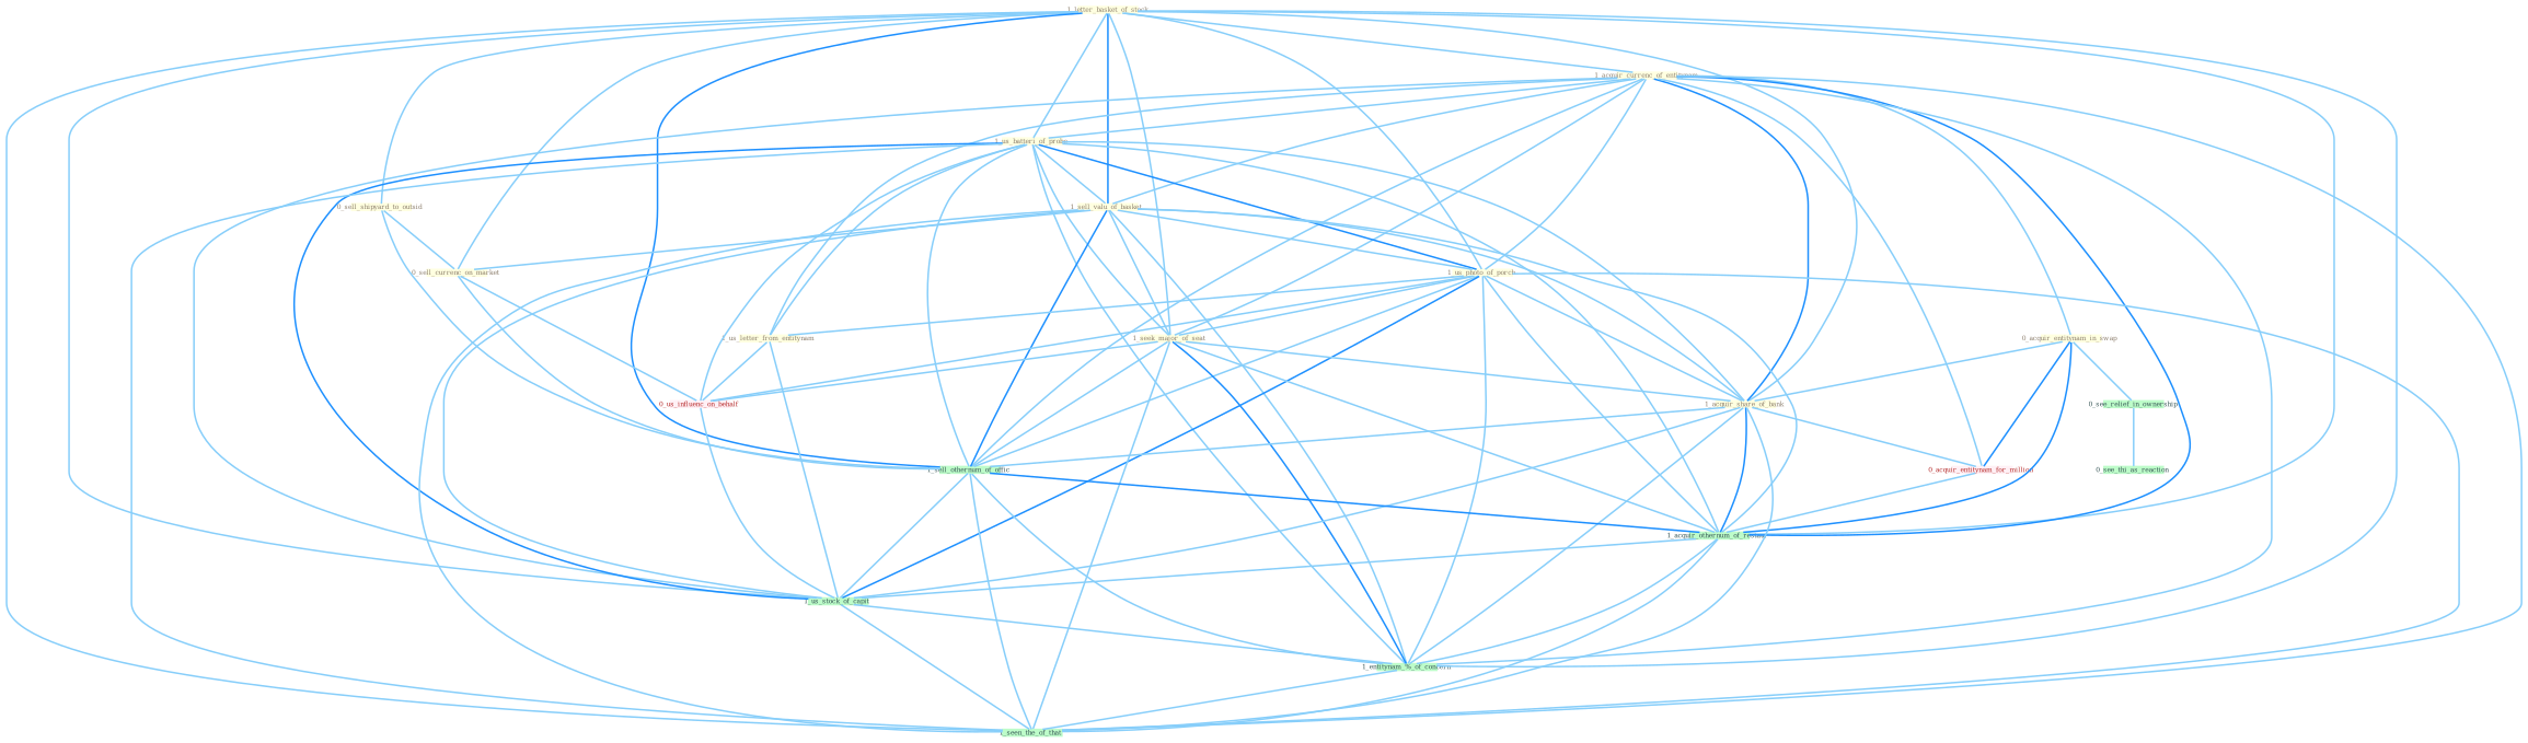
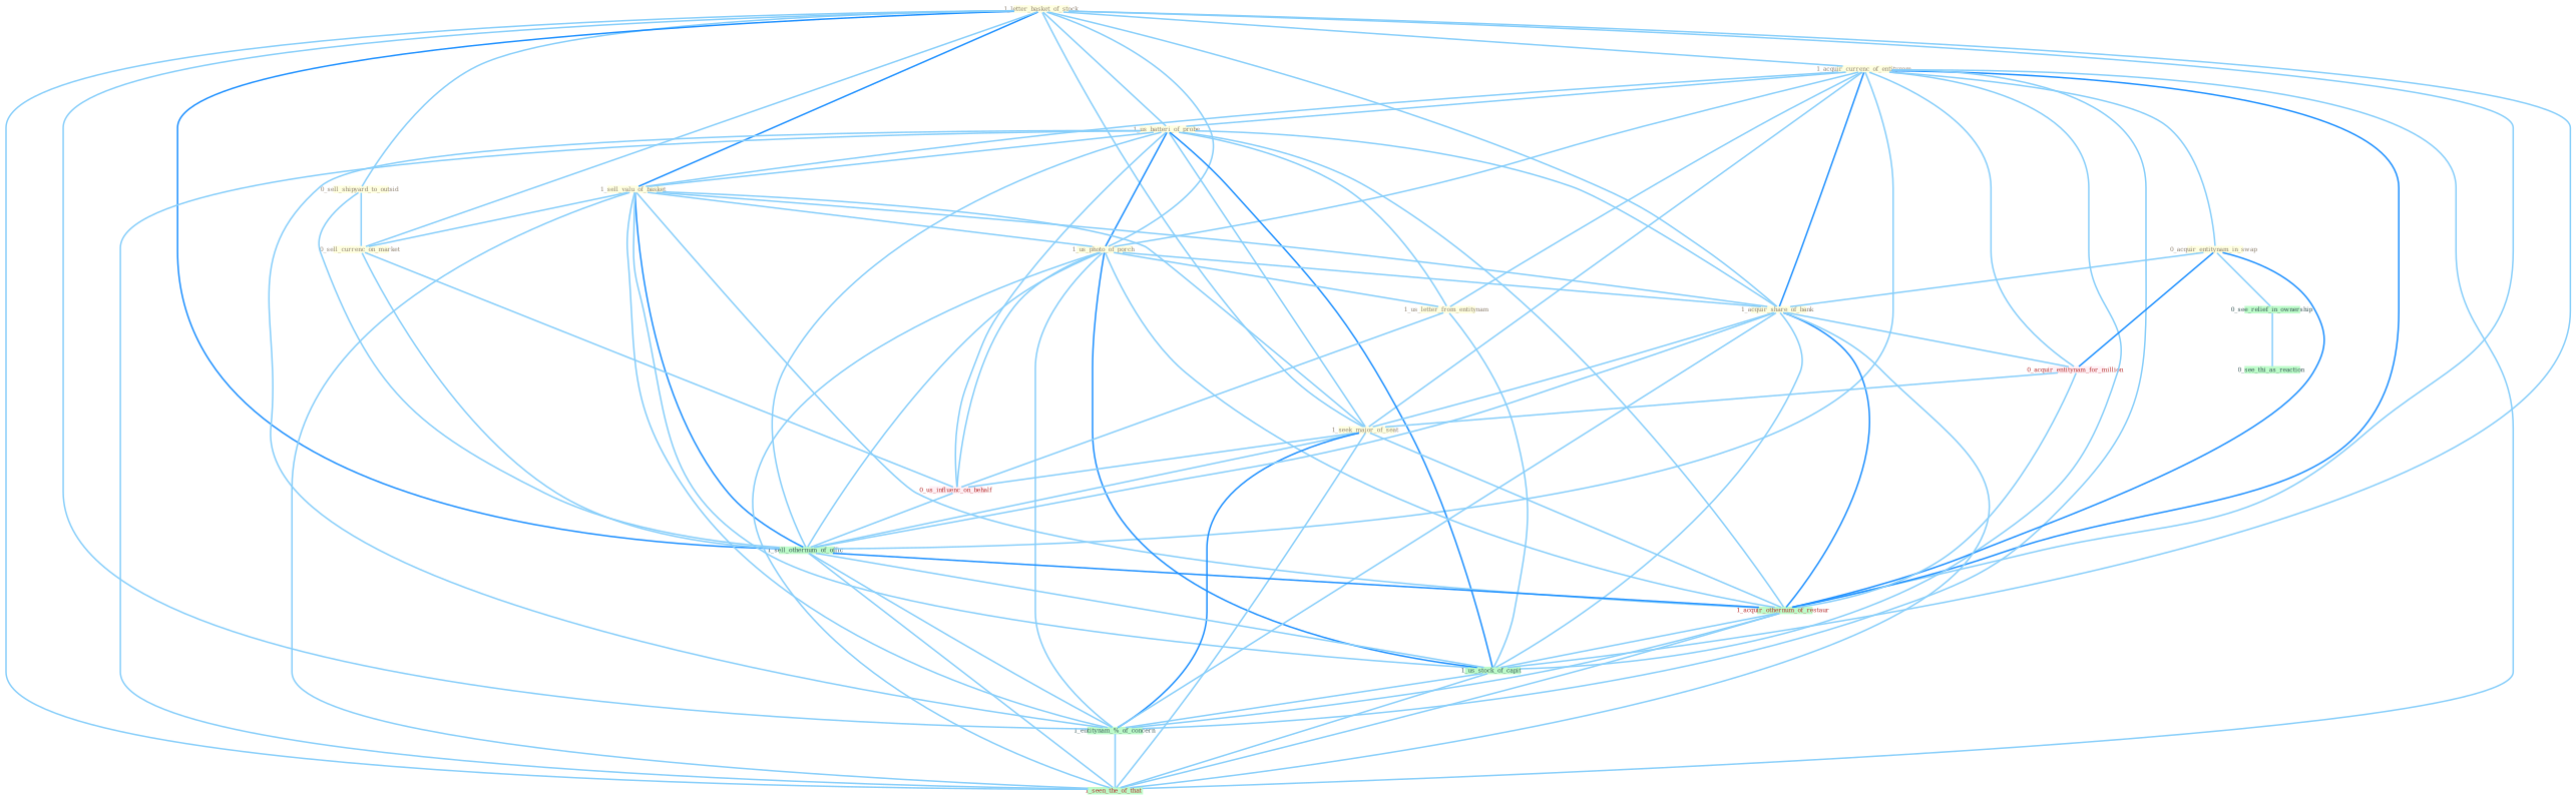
  graph {
    node [color="#ffffe0" fixedsize=true fontcolor="#8b7d6b" fontsize=4 shape=polygon style=filled]
    edge [color="#87cefa" w=1]
    n1 [height=.06 label="1_letter_basket_of_stock" width=.5]
    n2 [height=.06 label="1_acquir_currenc_of_entitynam" width=.5]
    "1_us_batteri_of_probe " [height=.06 width=.5]
    "1_sell_valu_of_basket " [height=.06 width=.5]
    "0_sell_shipyard_to_outsid " [height=.06 width=.5]
    "1_us_photo_of_porch " [height=.06 width=.5]
    "0_sell_currenc_on_market " [height=.06 width=.5]
    "0_acquir_entitynam_in_swap " [height=.06 width=.5]
    "1_seek_major_of_seat " [height=.06 width=.5]
    "1_us_letter_from_entitynam " [height=.06 width=.5]
    "1_acquir_share_of_bank " [height=.06 width=.5]
    "0_acquir_entitynam_for_million " [color="#fff0f5" fontcolor="#b22222" height=.06 width=.5]
    "0_us_influenc_on_behalf " [color="#fff0f5" fontcolor="#b22222" height=.06 width=.5]
    "1_sell_othernum_of_offic " [color="#BDFCC9" fontcolor="#2f4f4f" height=.06 width=.5]
-   "1_acquir_othernum_of_restaur " [color="#BDFCC9" fontcolor="#2f4f4f" height=.06 width=.5]
+   "1_acquir_othernum_of_restaur " [color="#BDFCC9" fontcolor="#b22222" height=.06 width=.5]
    "1_us_stock_of_capit " [color="#BDFCC9" fontcolor="#2f4f4f" height=.06 width=.5]
    n17 [color="#BDFCC9" fontcolor="#2f4f4f" height=.06 label="1_entitynam_%_of_concern" width=.5]
-   "1_seen_the_of_that " [color="#BDFCC9" fontcolor="#2f4f4f" height=.06 width=.5]
+   "1_seen_the_of_that " [color="#BDFCC9" fontcolor="#b22222" height=.06 width=.5]
    n19 [color="#BDFCC9" fontcolor="#2f4f4f" height=.06 label="0_see_relief_in_ownership" width=.5]
    "0_see_thi_as_reaction " [color="#BDFCC9" fontcolor="#2f4f4f" height=.06 width=.5]
    subgraph sub_1 {
      n1
      n2
      "1_us_batteri_of_probe "
      "1_sell_valu_of_basket "
      "0_sell_shipyard_to_outsid "
      "1_us_photo_of_porch "
      "0_sell_currenc_on_market "
      "0_acquir_entitynam_in_swap "
      "1_seek_major_of_seat "
      "1_us_letter_from_entitynam "
      "1_acquir_share_of_bank "
    }
    subgraph sub_2 {
      "0_acquir_entitynam_for_million "
      "0_us_influenc_on_behalf "
    }
    n1 -- n2
    n1 -- "1_us_batteri_of_probe "
    n1 -- "1_sell_valu_of_basket " [color="#1e90ff" w=2]
    n1 -- "0_sell_shipyard_to_outsid "
    n1 -- "1_us_photo_of_porch "
    n1 -- "0_sell_currenc_on_market "
    n1 -- "1_seek_major_of_seat "
    n1 -- "1_acquir_share_of_bank "
    n1 -- "1_sell_othernum_of_offic " [color="#1e90ff" w=2]
    n1 -- "1_acquir_othernum_of_restaur "
    n1 -- "1_us_stock_of_capit "
    n1 -- n17
    n1 -- "1_seen_the_of_that "
    n2 -- "1_us_batteri_of_probe "
    n2 -- "1_sell_valu_of_basket "
    n2 -- "1_us_photo_of_porch "
    n2 -- "0_acquir_entitynam_in_swap "
    n2 -- "1_seek_major_of_seat "
    n2 -- "1_us_letter_from_entitynam "
    n2 -- "1_acquir_share_of_bank " [color="#1e90ff" w=2]
    n2 -- "0_acquir_entitynam_for_million "
    n2 -- "1_sell_othernum_of_offic "
    n2 -- "1_acquir_othernum_of_restaur " [color="#1e90ff" w=2]
    n2 -- "1_us_stock_of_capit "
    n2 -- n17
    n2 -- "1_seen_the_of_that "
    "1_us_batteri_of_probe " -- "1_sell_valu_of_basket "
    "1_us_batteri_of_probe " -- "1_us_photo_of_porch " [color="#1e90ff" w=2]
    "1_us_batteri_of_probe " -- "1_seek_major_of_seat "
    "1_us_batteri_of_probe " -- "1_us_letter_from_entitynam "
    "1_us_batteri_of_probe " -- "1_acquir_share_of_bank "
    "1_us_batteri_of_probe " -- "0_us_influenc_on_behalf "
    "1_us_batteri_of_probe " -- "1_sell_othernum_of_offic "
    "1_us_batteri_of_probe " -- "1_acquir_othernum_of_restaur "
    "1_us_batteri_of_probe " -- "1_us_stock_of_capit " [color="#1e90ff" w=2]
    "1_us_batteri_of_probe " -- n17
    "1_us_batteri_of_probe " -- "1_seen_the_of_that "
    "1_sell_valu_of_basket " -- "1_us_photo_of_porch "
    "1_sell_valu_of_basket " -- "0_sell_currenc_on_market "
    "1_sell_valu_of_basket " -- "1_seek_major_of_seat "
    "1_sell_valu_of_basket " -- "1_acquir_share_of_bank "
    "1_sell_valu_of_basket " -- "1_sell_othernum_of_offic " [color="#1e90ff" w=2]
    "1_sell_valu_of_basket " -- "1_acquir_othernum_of_restaur "
    "1_sell_valu_of_basket " -- "1_us_stock_of_capit "
    "1_sell_valu_of_basket " -- n17
    "1_sell_valu_of_basket " -- "1_seen_the_of_that "
    "0_sell_shipyard_to_outsid " -- "0_sell_currenc_on_market "
    "0_sell_shipyard_to_outsid " -- "1_sell_othernum_of_offic "
-   "1_us_photo_of_porch " -- "1_seek_major_of_seat "
+   "0_acquir_entitynam_for_million " -- "1_seek_major_of_seat "
    "1_us_photo_of_porch " -- "1_us_letter_from_entitynam "
    "1_us_photo_of_porch " -- "1_acquir_share_of_bank "
    "1_us_photo_of_porch " -- "0_us_influenc_on_behalf "
    "1_us_photo_of_porch " -- "1_sell_othernum_of_offic "
    "1_us_photo_of_porch " -- "1_acquir_othernum_of_restaur "
    "1_us_photo_of_porch " -- "1_us_stock_of_capit " [color="#1e90ff" w=2]
    "1_us_photo_of_porch " -- n17
    "1_us_photo_of_porch " -- "1_seen_the_of_that "
    "0_sell_currenc_on_market " -- "0_us_influenc_on_behalf "
    "0_sell_currenc_on_market " -- "1_sell_othernum_of_offic "
    "0_acquir_entitynam_in_swap " -- "1_acquir_share_of_bank "
    "0_acquir_entitynam_in_swap " -- "0_acquir_entitynam_for_million " [color="#1e90ff" w=2]
    "0_acquir_entitynam_in_swap " -- "1_acquir_othernum_of_restaur " [color="#1e90ff"]
    "0_acquir_entitynam_in_swap " -- n19
    "1_seek_major_of_seat " -- "1_acquir_share_of_bank "
    "1_seek_major_of_seat " -- "0_us_influenc_on_behalf "
    "1_seek_major_of_seat " -- "1_sell_othernum_of_offic "
    "1_seek_major_of_seat " -- "1_acquir_othernum_of_restaur "
    "1_seek_major_of_seat " -- n17 [color="#1e90ff" w=2]
    "1_seek_major_of_seat " -- "1_seen_the_of_that "
    "1_us_letter_from_entitynam " -- "0_us_influenc_on_behalf "
    "1_us_letter_from_entitynam " -- "1_us_stock_of_capit "
    "1_acquir_share_of_bank " -- "0_acquir_entitynam_for_million "
    "1_acquir_share_of_bank " -- "1_sell_othernum_of_offic "
    "1_acquir_share_of_bank " -- "1_acquir_othernum_of_restaur " [color="#1e90ff" w=2]
    "1_acquir_share_of_bank " -- "1_us_stock_of_capit "
    "1_acquir_share_of_bank " -- n17
    "1_acquir_share_of_bank " -- "1_seen_the_of_that "
    "0_acquir_entitynam_for_million " -- "1_acquir_othernum_of_restaur "
-   "0_us_influenc_on_behalf " -- "1_us_stock_of_capit "
+   "0_us_influenc_on_behalf " -- "1_sell_othernum_of_offic "
    "1_sell_othernum_of_offic " -- "1_acquir_othernum_of_restaur " [color="#1e90ff" w=2]
    "1_sell_othernum_of_offic " -- "1_us_stock_of_capit "
    "1_sell_othernum_of_offic " -- n17
    "1_sell_othernum_of_offic " -- "1_seen_the_of_that "
    "1_acquir_othernum_of_restaur " -- "1_us_stock_of_capit "
    "1_acquir_othernum_of_restaur " -- n17
    "1_acquir_othernum_of_restaur " -- "1_seen_the_of_that "
    "1_us_stock_of_capit " -- n17
    "1_us_stock_of_capit " -- "1_seen_the_of_that "
    n17 -- "1_seen_the_of_that "
    n19 -- "0_see_thi_as_reaction "
  }
